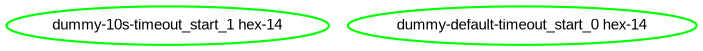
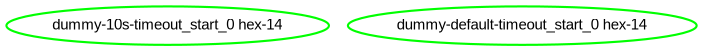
  digraph {
    fontname="Liberation Sans"
    node [color=green fontcolor=black style=bold fontname="Liberation Sans"]
-   "dummy-10s-timeout_start_0 hex-14" [label="dummy-10s-timeout_start_1 hex-14"]
+   "dummy-10s-timeout_start_0 hex-14"
    "dummy-default-timeout_start_0 hex-14"
  }
